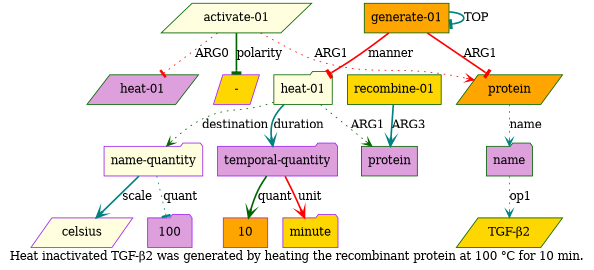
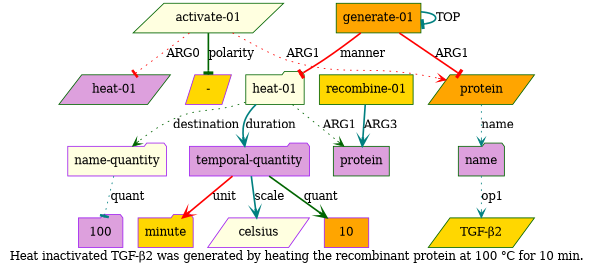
  digraph {
    label="Heat inactivated TGF-β2 was generated by heating the recombinant protein at 100 °C for 10 min."
    node [color=darkgreen fillcolor=plum gold_ind=-1 gold_label=protein shape=parallelogram style=filled test_ind=-1 test_label=protein]
    edge [arrowhead=vee color=teal gold_label=ARG1 style=bold test_label=ARG1]
    n1 [color=purple fillcolor=gold gold_label="-" label="-" test_label="-"]
    n2 [color=purple fillcolor=orange gold_label=10 label=10 shape=box test_label=10]
    n3 [color=purple fillcolor=gold gold_ind=11 gold_label=minute label=minute shape=folder test_ind=11 test_label=minute]
    n4 [color=purple gold_ind=10 gold_label="temporal-quantity" label="temporal-quantity" shape=folder test_ind=10 test_label="temporal-quantity"]
    n5 [fillcolor=gold gold_label="TGF-β2" label="TGF-β2" test_label="TGF-β2"]
    n6 [fillcolor=orange gold_ind=1 label=protein test_ind=1]
    n7 [gold_ind=2 gold_label=name label=name shape=folder test_ind=2 test_label=name]
    n8 [fillcolor=orange gold_ind=0 gold_label="generate-01" label="generate-01" shape=box test_ind=0 test_label="generate-01"]
    n9 [fillcolor=lightyellow gold_ind=5 gold_label="heat-01" label="heat-01" shape=folder test_ind=5 test_label="heat-01"]
    n10 [gold_ind=6 label=protein shape=box test_ind=6]
    n11 [color=purple fillcolor=lightyellow gold_ind=8 gold_label="temperature-quantity" label="name-quantity" shape=folder test_ind=8 test_label="temperature-quantity"]
    n12 [color=purple fillcolor=lightyellow gold_ind=9 gold_label=celsius label=celsius test_ind=9 test_label=celsius]
    n13 [color=purple gold_label=100 label=100 shape=folder test_label=100]
    n14 [fillcolor=lightyellow gold_ind=3 gold_label="activate-01" label="activate-01" test_ind=3 test_label="activate-01"]
    n15 [gold_ind=4 gold_label="heat-01" label="heat-01" test_ind=4 test_label="heat-01"]
    n16 [fillcolor=gold gold_ind=7 gold_label="recombine-01" label="recombine-01" shape=box test_ind=7 test_label="recombine-01"]
    n4 -> n2 [color=darkgreen gold_label=quant label=quant test_label=quant]
    n4 -> n3 [color=red gold_label=unit label=unit test_label=unit]
    n6 -> n7 [gold_label=name label=name style=dotted test_label=name]
    n7 -> n5 [gold_label=op1 label=op1 style=dotted test_label=op1]
    n8 -> n6 [arrowhead=tee color=red label=ARG1]
    n8 -> n8 [arrowhead=tee gold_label=TOP label=TOP test_label=TOP]
    n8 -> n9 [arrowhead=tee color=red gold_label=manner label=manner test_label=manner]
    n9 -> n4 [gold_label=duration label=duration test_label=duration]
    n9 -> n10 [color=darkgreen label=ARG1 style=dotted]
    n9 -> n11 [color=darkgreen gold_label=destination label=destination style=dotted test_label=destination]
-   n11 -> n12 [gold_label=scale label=scale test_label=scale]
+   n4 -> n12 [gold_label=scale label=scale test_label=scale]
    n11 -> n13 [arrowhead=tee gold_label=quant label=quant style=dotted test_label=quant]
    n14 -> n1 [arrowhead=tee color=darkgreen gold_label=polarity label=polarity test_label=polarity]
    n14 -> n6 [color=red label=ARG1 style=dotted]
    n14 -> n15 [arrowhead=tee color=red gold_label=ARG0 label=ARG0 style=dotted test_label=ARG0]
    n16 -> n10 [gold_label=ARG3 label=ARG3 test_label=ARG3]
  }
